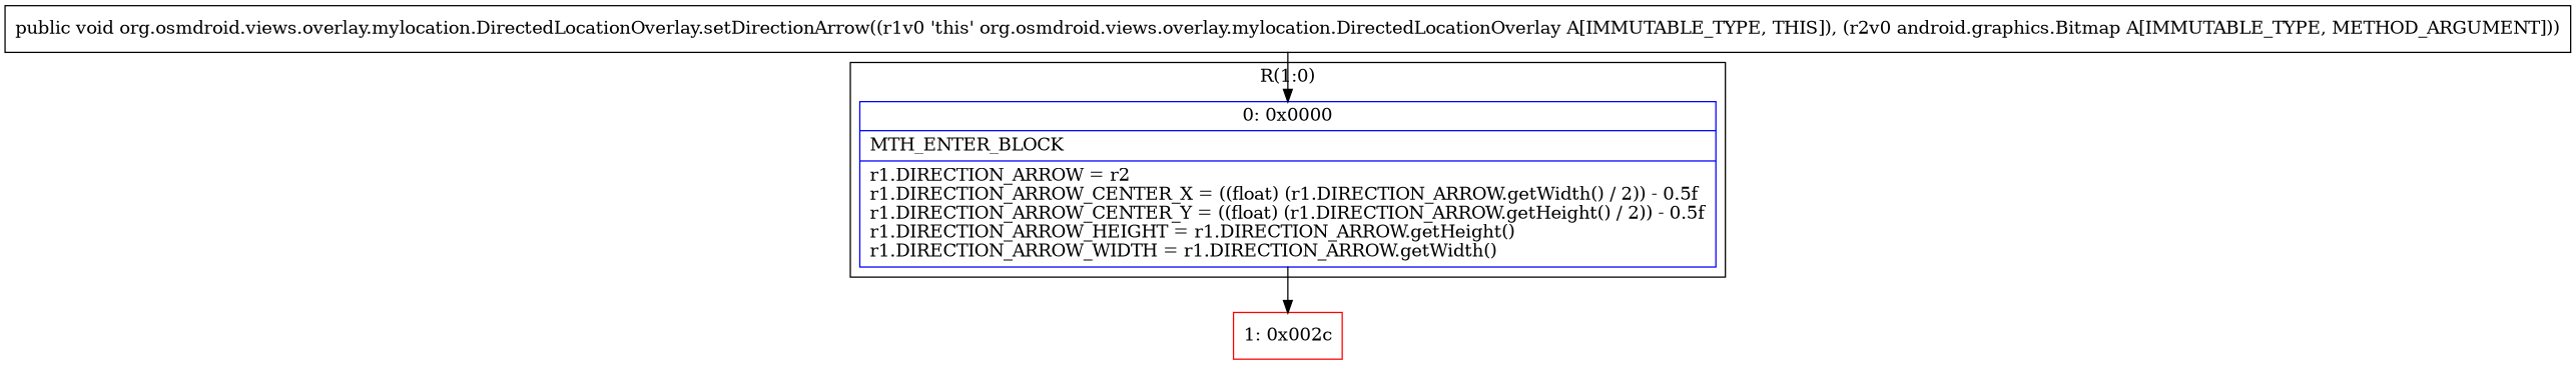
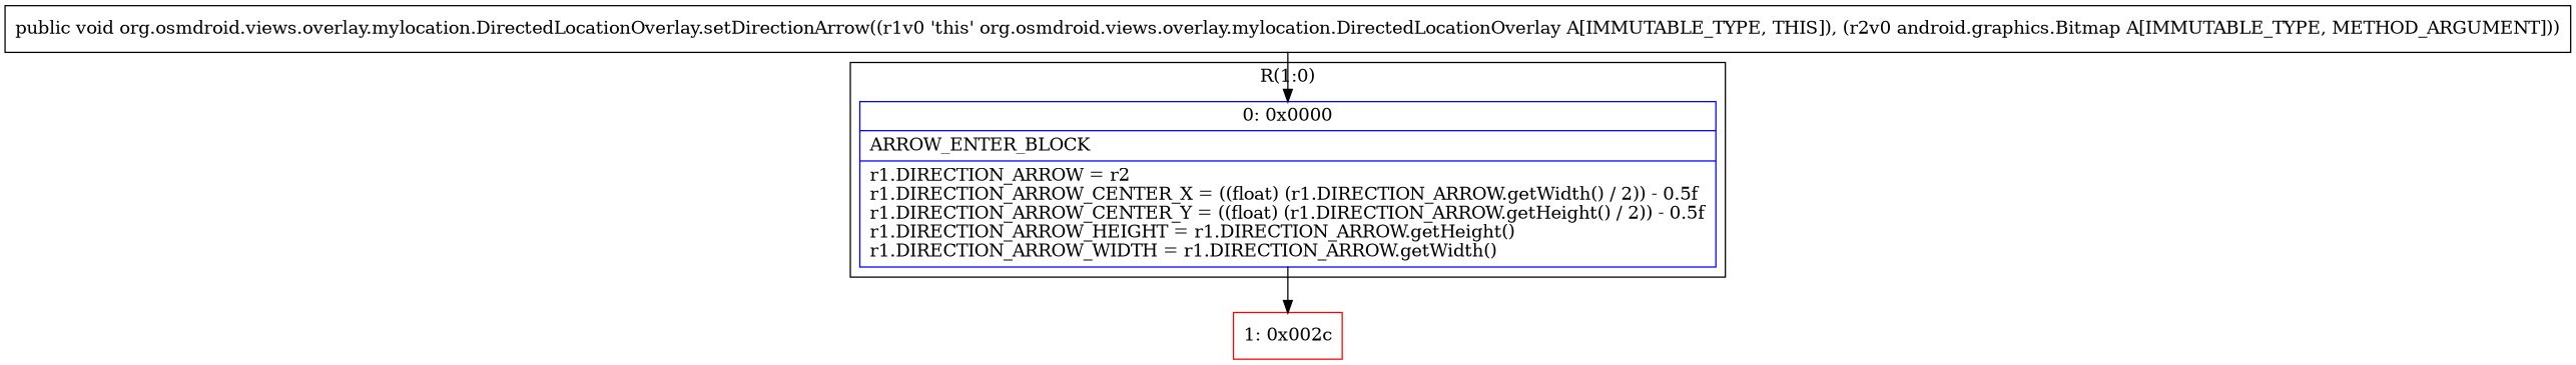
  digraph {
    node [shape=record]
-   n1 [color=blue label="{0\:\ 0x0000|MTH_ENTER_BLOCK\l|r1.DIRECTION_ARROW = r2\lr1.DIRECTION_ARROW_CENTER_X = ((float) (r1.DIRECTION_ARROW.getWidth() \/ 2)) \- 0.5f\lr1.DIRECTION_ARROW_CENTER_Y = ((float) (r1.DIRECTION_ARROW.getHeight() \/ 2)) \- 0.5f\lr1.DIRECTION_ARROW_HEIGHT = r1.DIRECTION_ARROW.getHeight()\lr1.DIRECTION_ARROW_WIDTH = r1.DIRECTION_ARROW.getWidth()\l}"]
+   n1 [color=blue label="{0\:\ 0x0000|ARROW_ENTER_BLOCK\l|r1.DIRECTION_ARROW = r2\lr1.DIRECTION_ARROW_CENTER_X = ((float) (r1.DIRECTION_ARROW.getWidth() \/ 2)) \- 0.5f\lr1.DIRECTION_ARROW_CENTER_Y = ((float) (r1.DIRECTION_ARROW.getHeight() \/ 2)) \- 0.5f\lr1.DIRECTION_ARROW_HEIGHT = r1.DIRECTION_ARROW.getHeight()\lr1.DIRECTION_ARROW_WIDTH = r1.DIRECTION_ARROW.getWidth()\l}"]
    n2 [color=red label="{1\:\ 0x002c}"]
    n3 [label="{public void org.osmdroid.views.overlay.mylocation.DirectedLocationOverlay.setDirectionArrow((r1v0 'this' org.osmdroid.views.overlay.mylocation.DirectedLocationOverlay A[IMMUTABLE_TYPE, THIS]), (r2v0 android.graphics.Bitmap A[IMMUTABLE_TYPE, METHOD_ARGUMENT])) }"]
    subgraph cluster_1 {
      label="R(1:0)"
      n1
    }
    n1 -> n2
    n3 -> n1
  }
